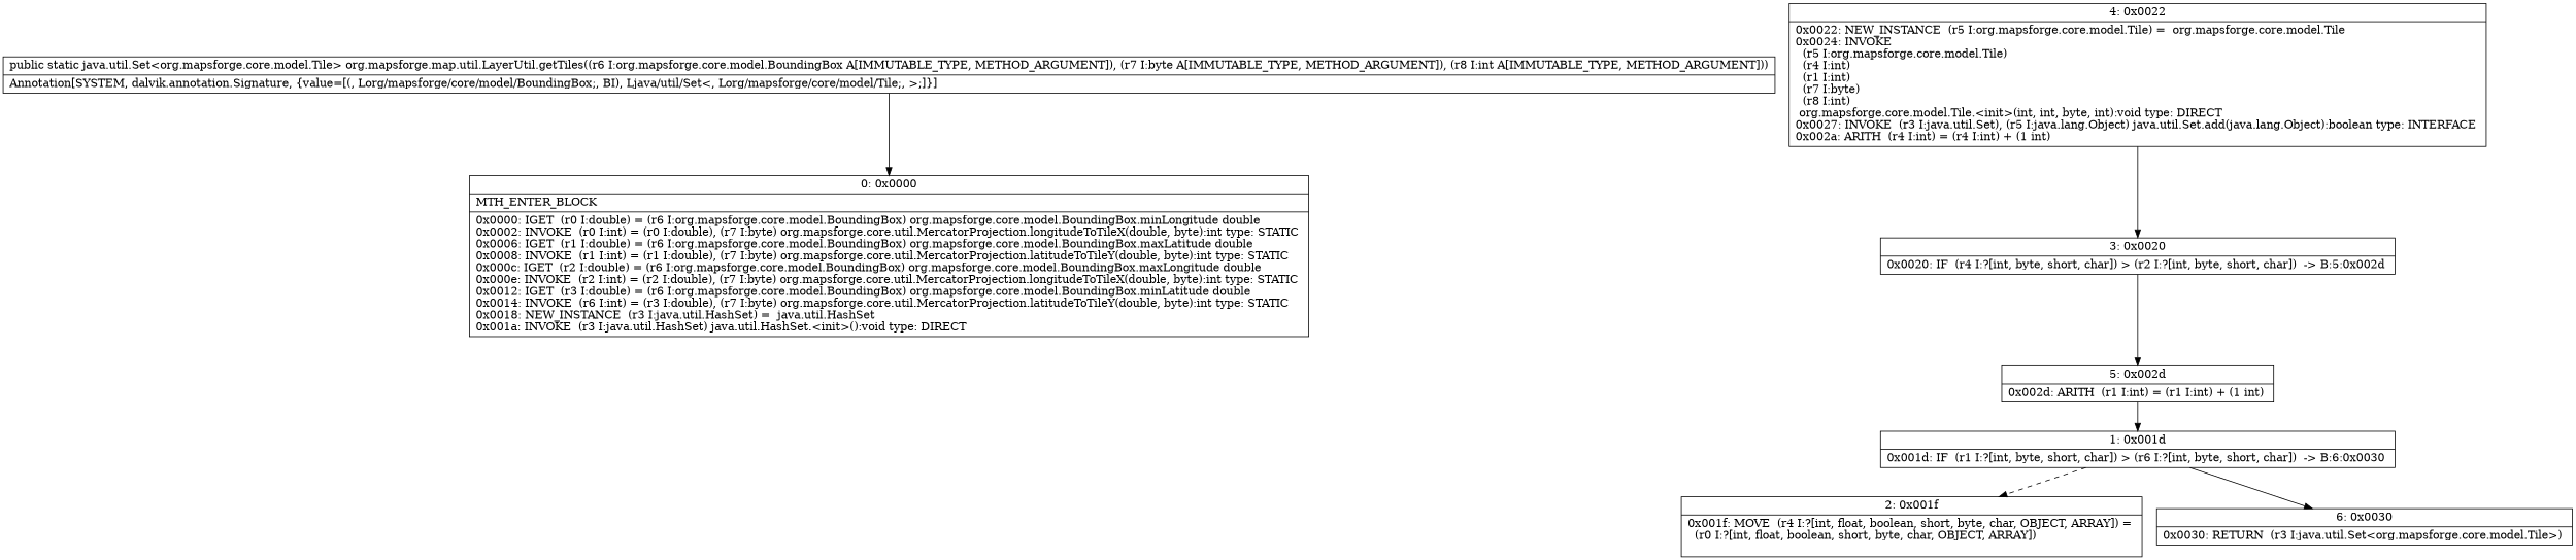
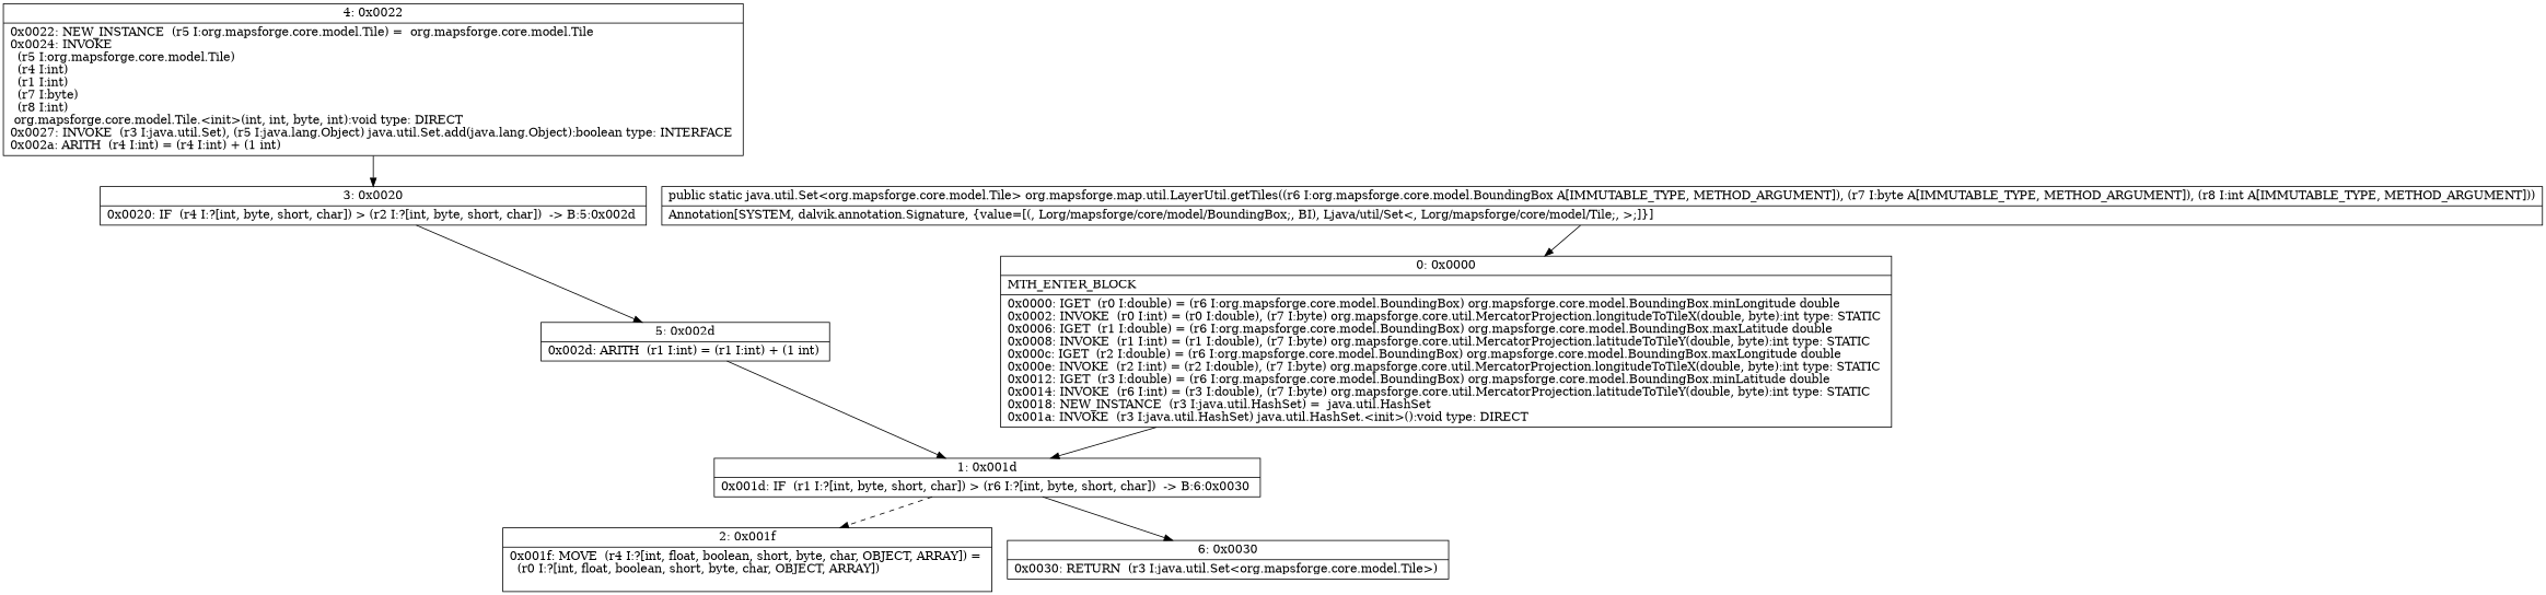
  digraph {
    node [shape=record]
    n1 [label="{0\:\ 0x0000|MTH_ENTER_BLOCK\l|0x0000: IGET  (r0 I:double) = (r6 I:org.mapsforge.core.model.BoundingBox) org.mapsforge.core.model.BoundingBox.minLongitude double \l0x0002: INVOKE  (r0 I:int) = (r0 I:double), (r7 I:byte) org.mapsforge.core.util.MercatorProjection.longitudeToTileX(double, byte):int type: STATIC \l0x0006: IGET  (r1 I:double) = (r6 I:org.mapsforge.core.model.BoundingBox) org.mapsforge.core.model.BoundingBox.maxLatitude double \l0x0008: INVOKE  (r1 I:int) = (r1 I:double), (r7 I:byte) org.mapsforge.core.util.MercatorProjection.latitudeToTileY(double, byte):int type: STATIC \l0x000c: IGET  (r2 I:double) = (r6 I:org.mapsforge.core.model.BoundingBox) org.mapsforge.core.model.BoundingBox.maxLongitude double \l0x000e: INVOKE  (r2 I:int) = (r2 I:double), (r7 I:byte) org.mapsforge.core.util.MercatorProjection.longitudeToTileX(double, byte):int type: STATIC \l0x0012: IGET  (r3 I:double) = (r6 I:org.mapsforge.core.model.BoundingBox) org.mapsforge.core.model.BoundingBox.minLatitude double \l0x0014: INVOKE  (r6 I:int) = (r3 I:double), (r7 I:byte) org.mapsforge.core.util.MercatorProjection.latitudeToTileY(double, byte):int type: STATIC \l0x0018: NEW_INSTANCE  (r3 I:java.util.HashSet) =  java.util.HashSet \l0x001a: INVOKE  (r3 I:java.util.HashSet) java.util.HashSet.\<init\>():void type: DIRECT \l}"]
    n2 [label="{1\:\ 0x001d|0x001d: IF  (r1 I:?[int, byte, short, char]) \> (r6 I:?[int, byte, short, char])  \-\> B:6:0x0030 \l}"]
    n3 [label="{2\:\ 0x001f|0x001f: MOVE  (r4 I:?[int, float, boolean, short, byte, char, OBJECT, ARRAY]) = \l  (r0 I:?[int, float, boolean, short, byte, char, OBJECT, ARRAY])\l \l}"]
    n4 [label="{6\:\ 0x0030|0x0030: RETURN  (r3 I:java.util.Set\<org.mapsforge.core.model.Tile\>) \l}"]
    n5 [label="{3\:\ 0x0020|0x0020: IF  (r4 I:?[int, byte, short, char]) \> (r2 I:?[int, byte, short, char])  \-\> B:5:0x002d \l}"]
    n6 [label="{5\:\ 0x002d|0x002d: ARITH  (r1 I:int) = (r1 I:int) + (1 int) \l}"]
    n7 [label="{4\:\ 0x0022|0x0022: NEW_INSTANCE  (r5 I:org.mapsforge.core.model.Tile) =  org.mapsforge.core.model.Tile \l0x0024: INVOKE  \l  (r5 I:org.mapsforge.core.model.Tile)\l  (r4 I:int)\l  (r1 I:int)\l  (r7 I:byte)\l  (r8 I:int)\l org.mapsforge.core.model.Tile.\<init\>(int, int, byte, int):void type: DIRECT \l0x0027: INVOKE  (r3 I:java.util.Set), (r5 I:java.lang.Object) java.util.Set.add(java.lang.Object):boolean type: INTERFACE \l0x002a: ARITH  (r4 I:int) = (r4 I:int) + (1 int) \l}"]
    n8 [label="{public static java.util.Set\<org.mapsforge.core.model.Tile\> org.mapsforge.map.util.LayerUtil.getTiles((r6 I:org.mapsforge.core.model.BoundingBox A[IMMUTABLE_TYPE, METHOD_ARGUMENT]), (r7 I:byte A[IMMUTABLE_TYPE, METHOD_ARGUMENT]), (r8 I:int A[IMMUTABLE_TYPE, METHOD_ARGUMENT]))  | Annotation[SYSTEM, dalvik.annotation.Signature, \{value=[(, Lorg\/mapsforge\/core\/model\/BoundingBox;, BI), Ljava\/util\/Set\<, Lorg\/mapsforge\/core\/model\/Tile;, \>;]\}]\l}"]
+   n1 -> n2
    n2 -> n3 [style=dashed]
    n2 -> n4
    n5 -> n6
    n6 -> n2
    n7 -> n5
    n8 -> n1
  }
